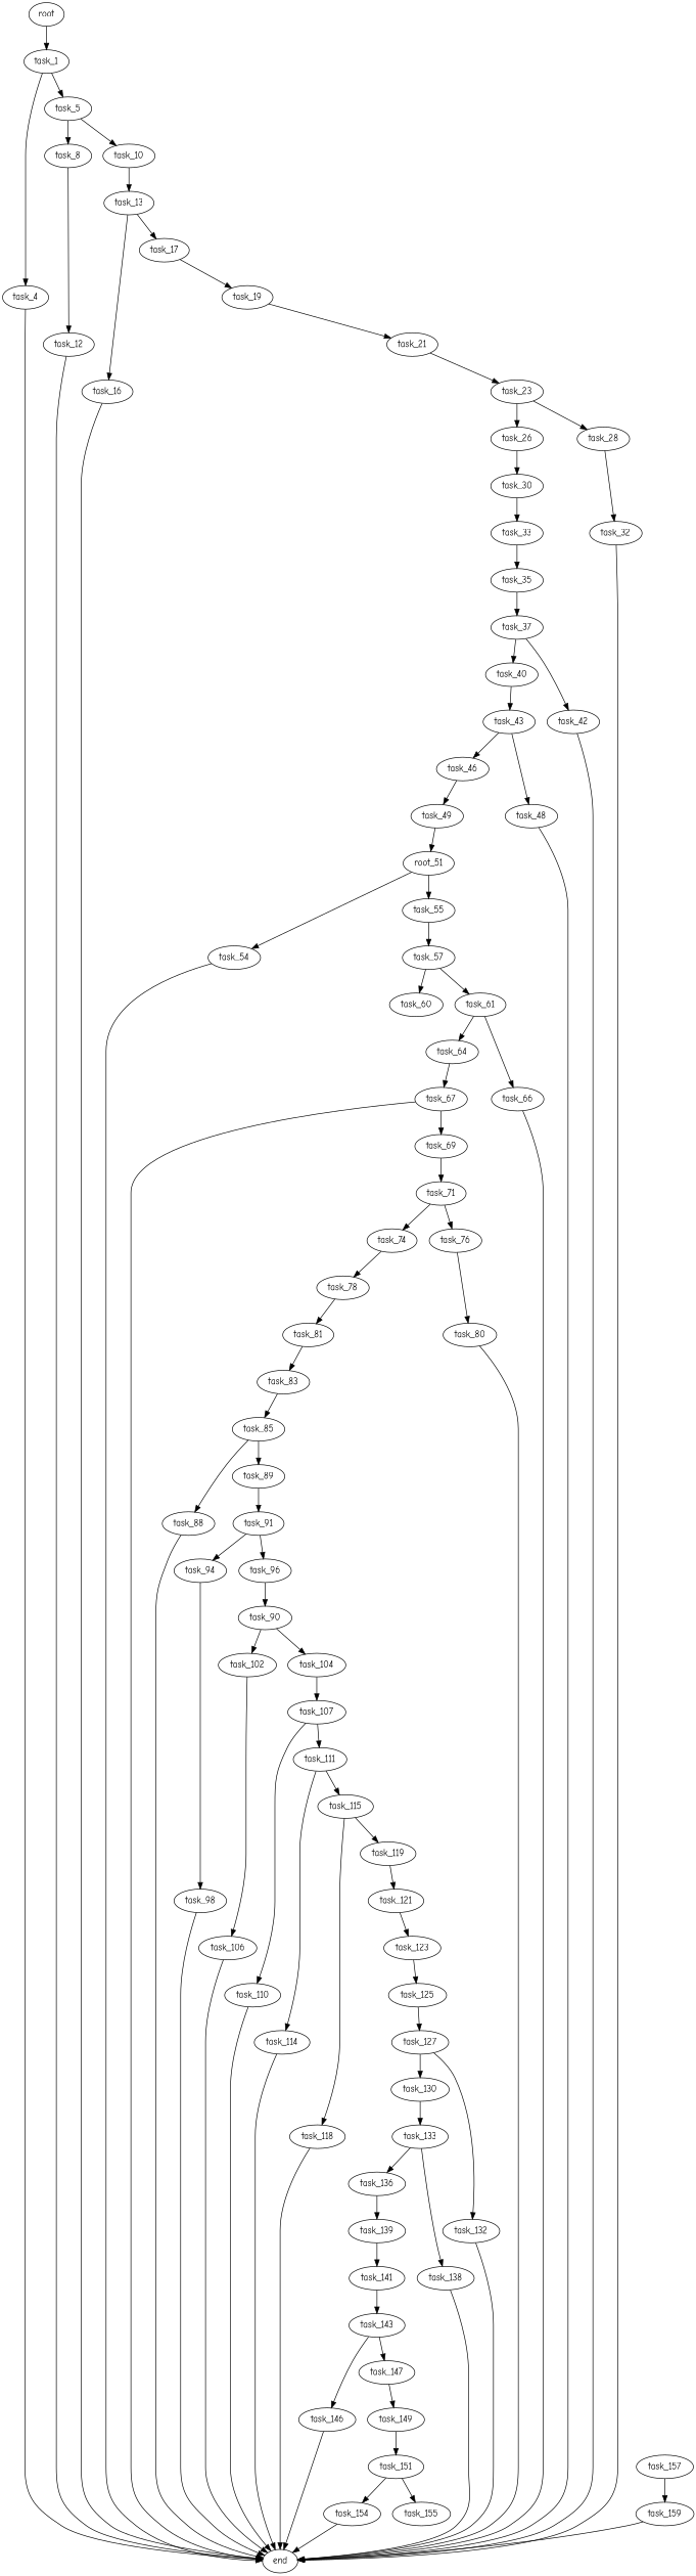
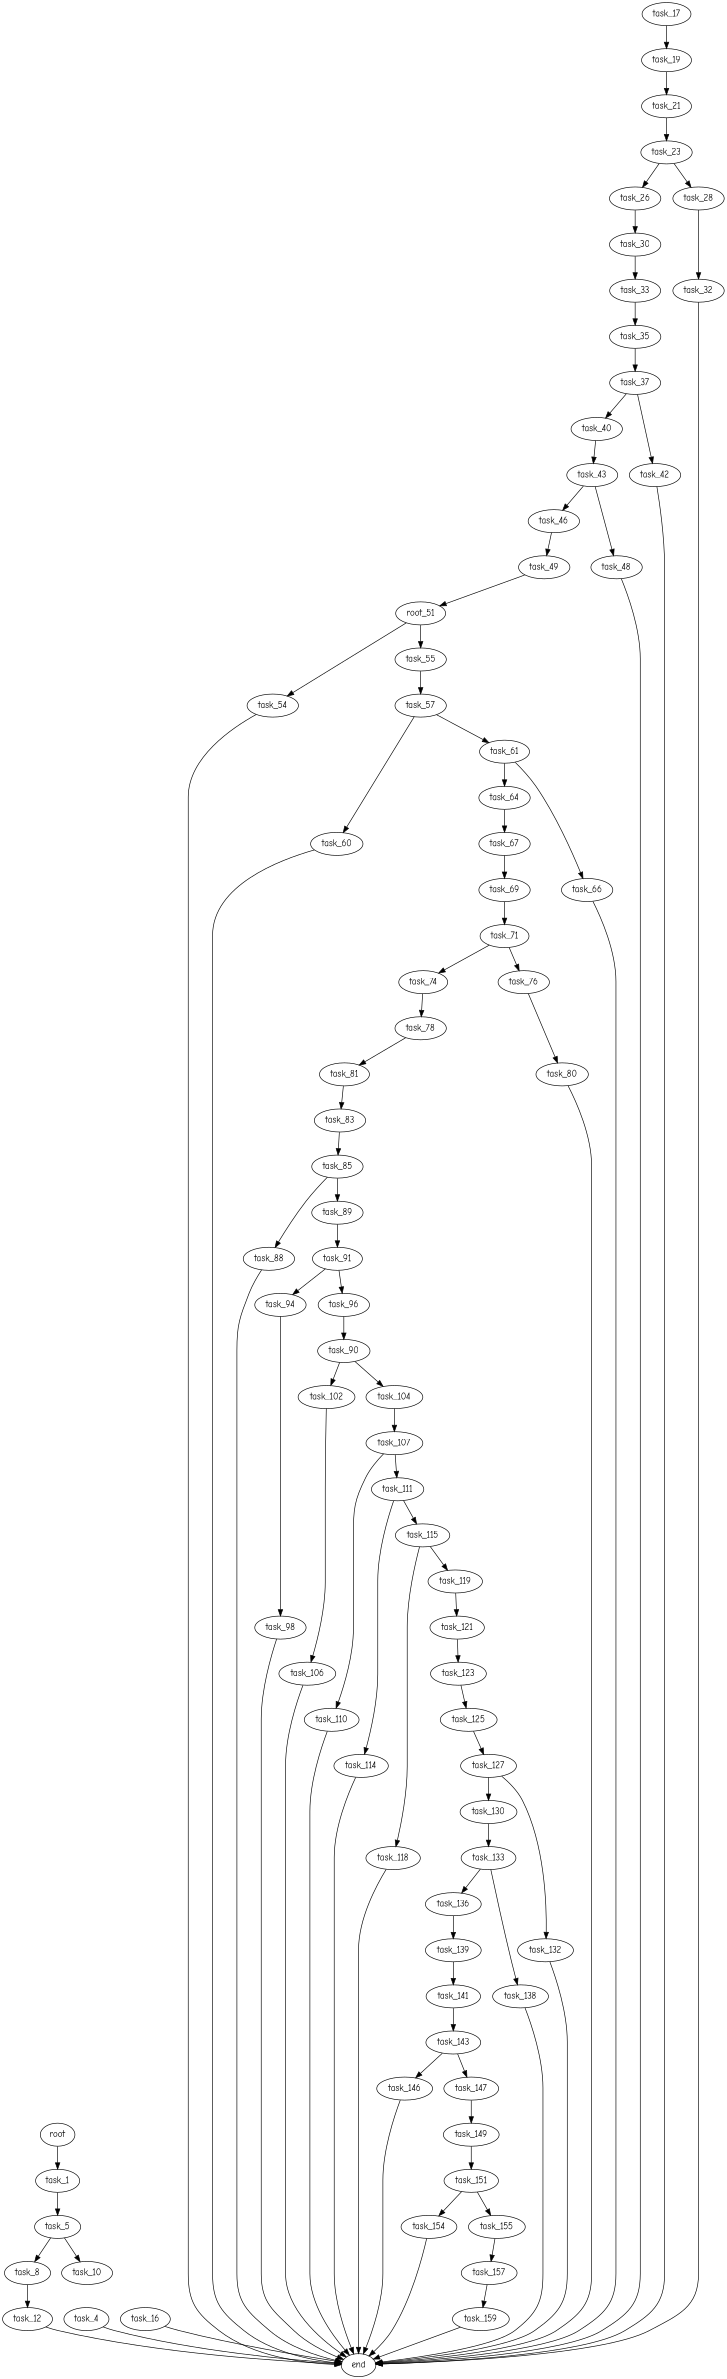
  digraph {
    fontname="Comic Neue"
    node [fontname="Comic Neue"]
    edge [fontname="Comic Neue"]
    root
    task_1
    task_4
    task_5
    end
    task_8
    task_10
    task_12
-   task_13
    task_16
    task_17
    task_19
    task_21
    task_23
    task_26
    task_28
    task_30
    task_32
    task_33
    task_35
    task_37
    task_40
    task_42
    task_43
    task_46
    task_48
    task_49
    n28 [label=root_51]
    task_54
    task_55
    task_57
    task_60
    task_61
    task_64
    task_66
    task_67
    task_69
    task_71
    task_74
    task_76
    task_78
    task_80
    task_81
    task_83
    task_85
    task_88
    task_89
    task_91
    task_94
    task_96
    task_98
    n52 [label=task_90]
    task_102
    task_104
    task_106
    task_107
    task_110
    task_111
    task_114
    task_115
    task_118
    task_119
    task_121
    task_123
    task_125
    task_127
    task_130
    task_132
    task_133
    task_136
    task_138
    task_139
    task_141
    task_143
    task_146
    task_147
    task_149
    task_151
    task_154
    task_155
    task_157
    task_159
    root -> task_1
-   task_1 -> task_4
    task_1 -> task_5
    task_4 -> end
    task_5 -> task_8
    task_5 -> task_10
    task_8 -> task_12
-   task_10 -> task_13
    task_12 -> end
-   task_13 -> task_16
-   task_13 -> task_17
    task_16 -> end
    task_17 -> task_19
    task_19 -> task_21
    task_21 -> task_23
    task_23 -> task_26
    task_23 -> task_28
    task_26 -> task_30
    task_28 -> task_32
    task_30 -> task_33
    task_32 -> end
    task_33 -> task_35
    task_35 -> task_37
    task_37 -> task_40
    task_37 -> task_42
    task_40 -> task_43
    task_42 -> end
    task_43 -> task_46
    task_43 -> task_48
    task_46 -> task_49
    task_48 -> end
    task_49 -> n28
    n28 -> task_54
    n28 -> task_55
    task_54 -> end
    task_55 -> task_57
    task_57 -> task_60
    task_57 -> task_61
-   task_67 -> end
+   task_60 -> end
    task_61 -> task_64
    task_61 -> task_66
    task_64 -> task_67
    task_66 -> end
    task_67 -> task_69
    task_69 -> task_71
    task_71 -> task_74
    task_71 -> task_76
    task_74 -> task_78
    task_76 -> task_80
    task_78 -> task_81
    task_80 -> end
    task_81 -> task_83
    task_83 -> task_85
    task_85 -> task_88
    task_85 -> task_89
    task_88 -> end
    task_89 -> task_91
    task_91 -> task_94
    task_91 -> task_96
    task_94 -> task_98
    task_96 -> n52
    task_98 -> end
    n52 -> task_102
    n52 -> task_104
    task_102 -> task_106
    task_104 -> task_107
    task_106 -> end
    task_107 -> task_110
    task_107 -> task_111
    task_110 -> end
    task_111 -> task_114
    task_111 -> task_115
    task_114 -> end
    task_115 -> task_118
    task_115 -> task_119
    task_118 -> end
    task_119 -> task_121
    task_121 -> task_123
    task_123 -> task_125
    task_125 -> task_127
    task_127 -> task_130
    task_127 -> task_132
    task_130 -> task_133
    task_132 -> end
    task_133 -> task_136
    task_133 -> task_138
    task_136 -> task_139
    task_138 -> end
    task_139 -> task_141
    task_141 -> task_143
    task_143 -> task_146
    task_143 -> task_147
    task_146 -> end
    task_147 -> task_149
    task_149 -> task_151
    task_151 -> task_154
    task_151 -> task_155
    task_154 -> end
+   task_155 -> task_157
    task_157 -> task_159
    task_159 -> end
  }
